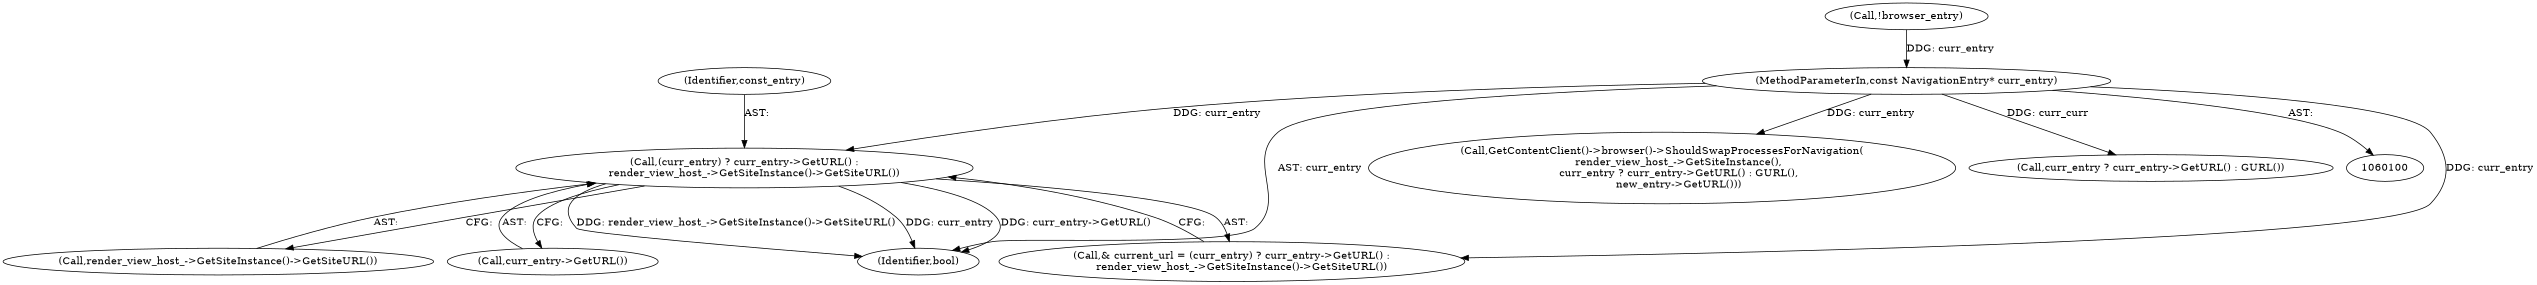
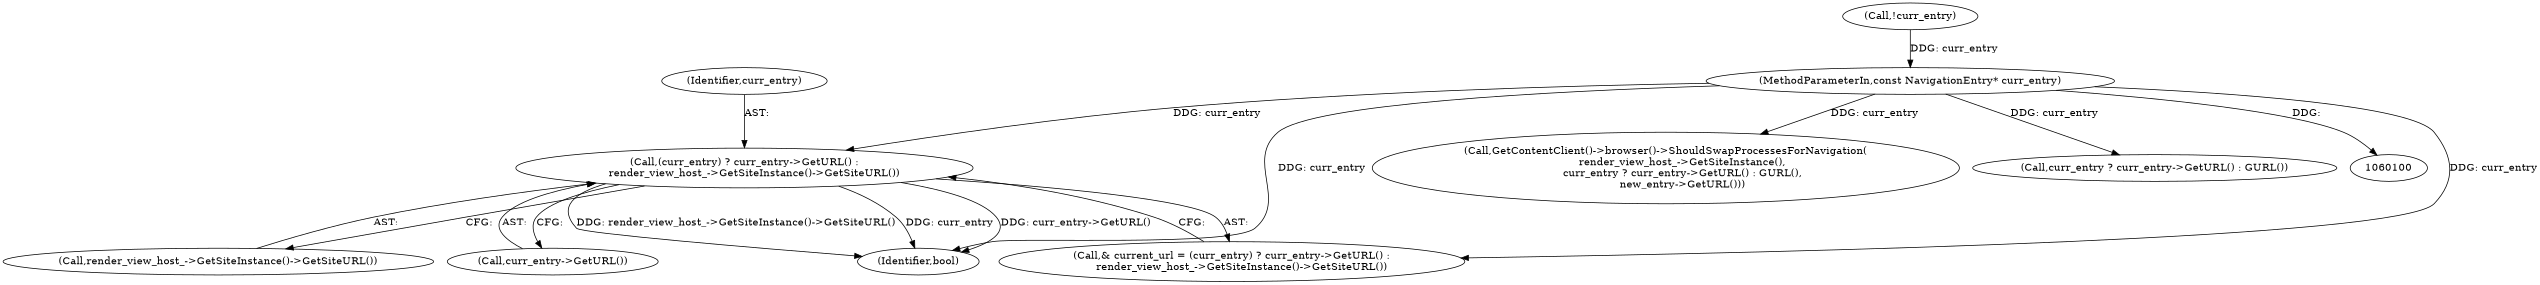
  digraph {
    n1 [label="(Call,(curr_entry) ? curr_entry->GetURL() :\n      render_view_host_->GetSiteInstance()->GetSiteURL())"]
    n2 [label="(Identifier,bool)"]
    n3 [label="(Call,render_view_host_->GetSiteInstance()->GetSiteURL())"]
    n4 [label="(Call,curr_entry->GetURL())"]
    n5 [label="(Call,& current_url = (curr_entry) ? curr_entry->GetURL() :\n      render_view_host_->GetSiteInstance()->GetSiteURL())"]
    n6 [label="(MethodParameterIn,const NavigationEntry* curr_entry)"]
    n7 [label="(Call,GetContentClient()->browser()->ShouldSwapProcessesForNavigation(\n          render_view_host_->GetSiteInstance(),\n          curr_entry ? curr_entry->GetURL() : GURL(),\n          new_entry->GetURL()))"]
    n8 [label="(Call,curr_entry ? curr_entry->GetURL() : GURL())"]
    n9 [label=1060100]
-   n10 [label="(Call,!browser_entry)"]
-   n11 [label="(Identifier,const_entry)"]
+   n10 [label="(Call,!curr_entry)"]
+   n11 [label="(Identifier,curr_entry)"]
    n1 -> n2 [label="DDG: render_view_host_->GetSiteInstance()->GetSiteURL()"]
    n1 -> n2 [label="DDG: curr_entry"]
    n1 -> n2 [label="DDG: curr_entry->GetURL()"]
    n1 -> n3 [label="CFG: "]
    n1 -> n4 [label="CFG: "]
    n1 -> n5 [label="AST: "]
    n3 -> n1 [label="AST: "]
    n4 -> n1 [label="AST: "]
    n5 -> n1 [label="CFG: "]
    n6 -> n1 [label="DDG: curr_entry"]
-   n6 -> n2 [label="AST: curr_entry"]
+   n6 -> n2 [label="DDG: curr_entry"]
    n6 -> n5 [label="DDG: curr_entry"]
    n6 -> n7 [label="DDG: curr_entry"]
-   n6 -> n8 [label="DDG: curr_curr"]
-   n6 -> n9 [label="AST: "]
+   n6 -> n8 [label="DDG: curr_entry"]
+   n6 -> n9 [label="DDG: "]
    n10 -> n6 [label="DDG: curr_entry"]
    n11 -> n1 [label="AST: "]
  }
